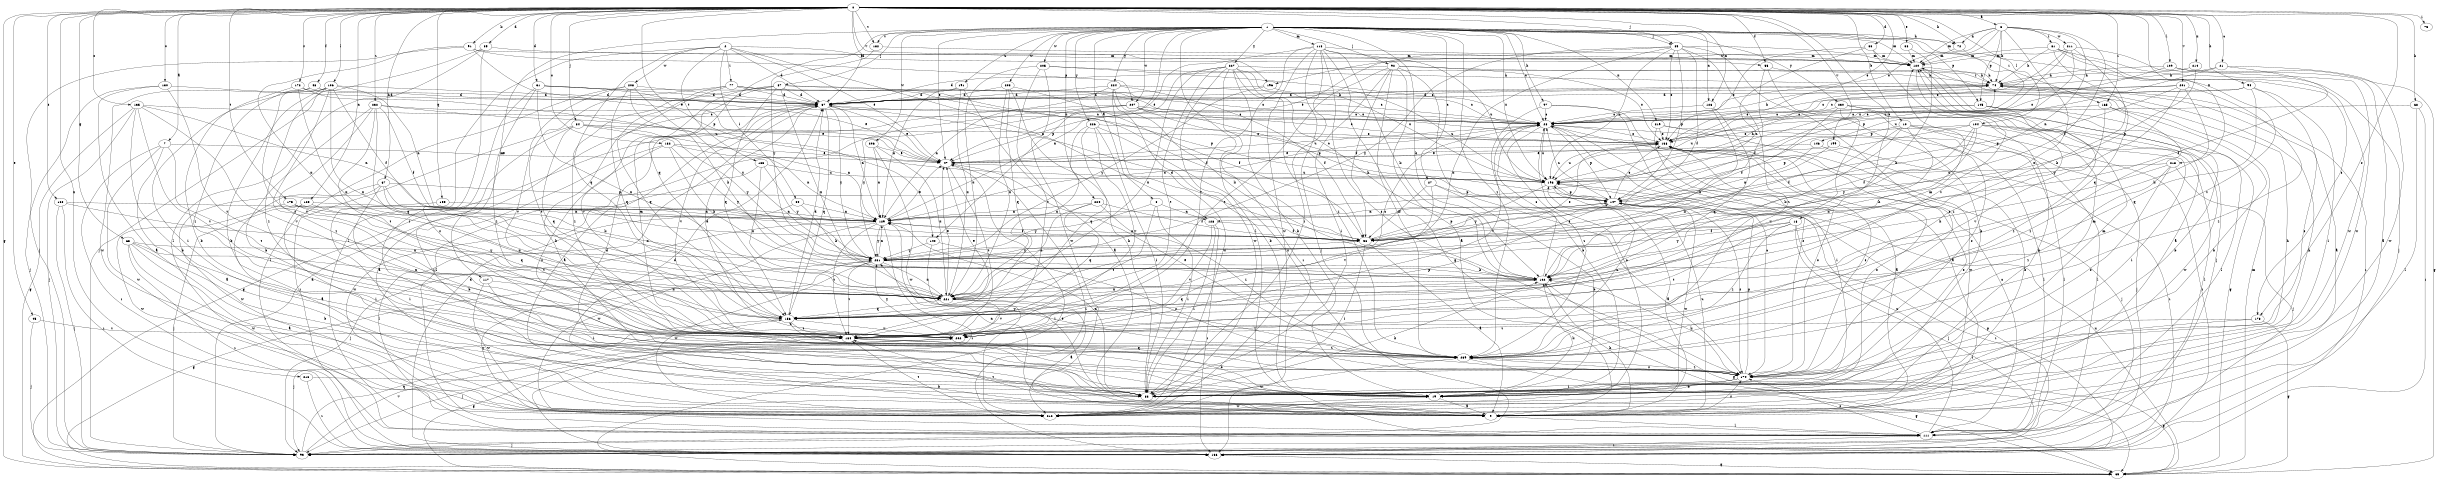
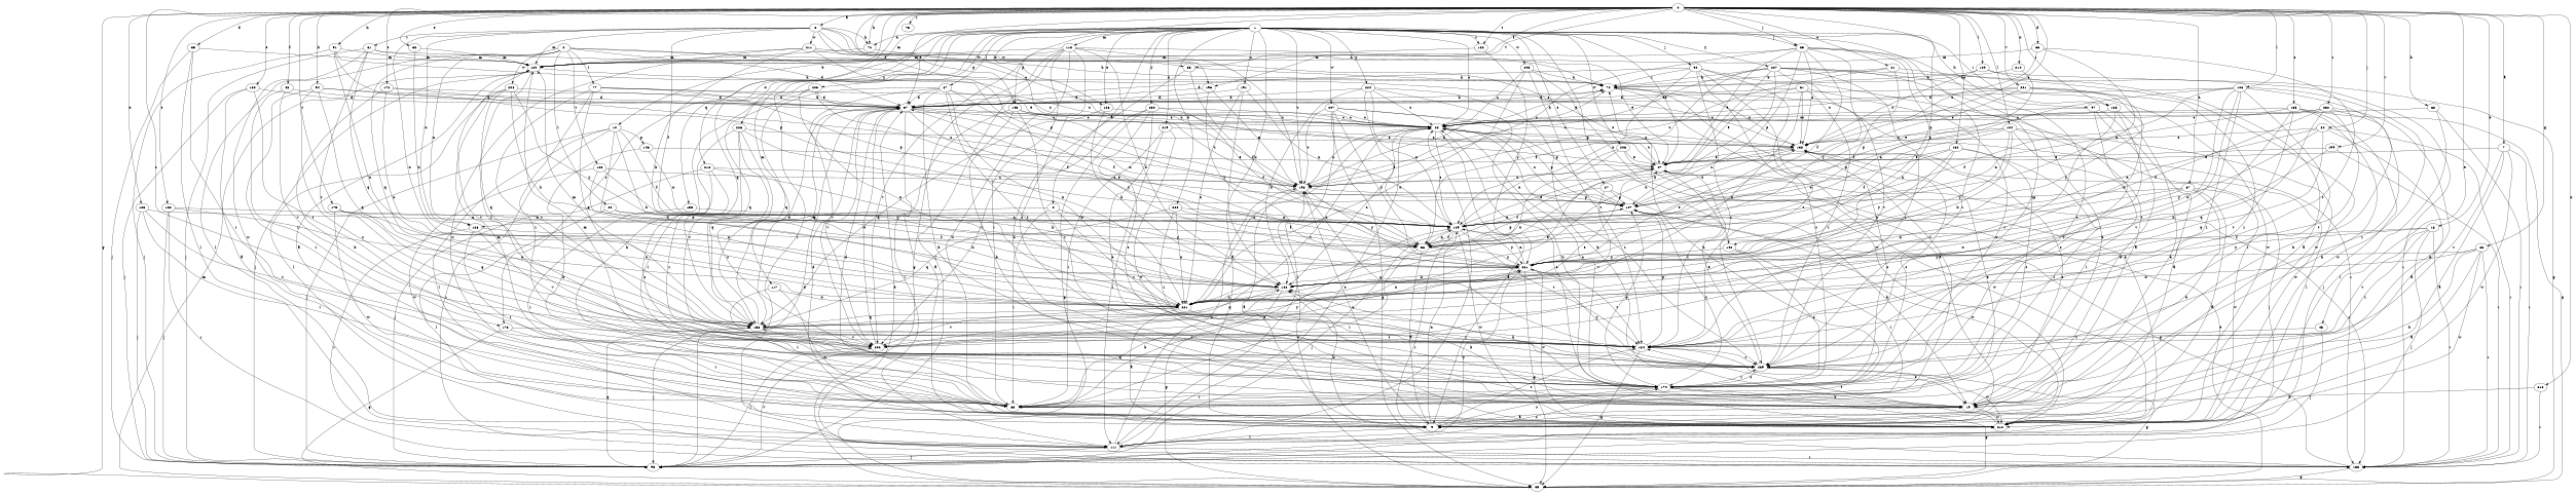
  strict digraph {
    0
    3
    7
    10
    18
    21
    31
    33
    35
    37
    38
    45
    48
    55
    63
    65
    67
    68
    72
    75
    84
    85
    94
    n24 [label=91]
    104
    106
    109
    123
    126
    130
    132
    135
    138
    140
    155
    165
    168
    172
    173
    175
    182
    196
    199
    201
    214
    216
    218
    232
    28
    120
    145
    128
    56
    74
    81
    211
    221
    47
    9
    166
    184
    212
    102
    111
    93
    146
    239
    231
    193
    174
    129
    83
    156
    202
    19
    147
    1
    8
    27
    87
    92
    97
    117
    118
    191
    203
    205
    206
    207
    219
    220
    224
    226
    227
    230
    2
    77
    80
    183
    208
    0 -> 3 [label=a]
    0 -> 7 [label=a]
    0 -> 10 [label=b]
    0 -> 18 [label=b]
    0 -> 21 [label=c]
-   0 -> 31 [label=d]
    0 -> 33 [label=d]
    0 -> 35 [label=d]
    0 -> 37 [label=d]
    0 -> 38 [label=e]
    0 -> 45 [label=e]
    0 -> 48 [label=f]
    0 -> 55 [label=f]
    0 -> 63 [label=g]
    0 -> 65 [label=g]
    0 -> 67 [label=h]
    0 -> 68 [label=h]
    0 -> 72 [label=h]
    0 -> 75 [label=i]
    0 -> 84 [label=j]
    0 -> 85 [label=j]
    0 -> 94 [label=k]
    0 -> n24 [label=k]
    0 -> 104 [label=l]
    0 -> 106 [label=l]
    0 -> 109 [label=l]
    0 -> 123 [label=n]
    0 -> 126 [label=n]
    0 -> 130 [label=o]
    0 -> 132 [label=o]
    0 -> 135 [label=o]
    0 -> 138 [label=o]
    0 -> 140 [label=p]
    0 -> 155 [label=q]
    0 -> 165 [label=r]
    0 -> 168 [label=s]
    0 -> 172 [label=s]
    0 -> 173 [label=s]
    0 -> 175 [label=t]
    0 -> 182 [label=t]
    0 -> 196 [label=v]
    0 -> 199 [label=v]
    0 -> 201 [label=v]
    0 -> 214 [label=x]
    0 -> 216 [label=x]
    0 -> 218 [label=x]
    0 -> 232 [label=z]
    3 -> 72 [label=h]
    3 -> 196 [label=w]
    3 -> 28 [label=c]
    3 -> 120 [label=m]
    3 -> 145 [label=p]
    3 -> 128 [label=n]
    3 -> 56 [label=f]
    3 -> 74 [label=h]
    3 -> 81 [label=i]
    3 -> 211 [label=w]
    3 -> 221 [label=x]
    7 -> 47 [label=e]
    7 -> 9 [label=a]
    7 -> 166 [label=r]
    7 -> 184 [label=t]
    7 -> 212 [label=w]
    10 -> 56 [label=f]
    10 -> 221 [label=x]
    10 -> 166 [label=r]
    10 -> 102 [label=k]
    10 -> 111 [label=l]
    10 -> 93 [label=j]
    10 -> 146 [label=p]
    18 -> 56 [label=f]
    18 -> 166 [label=r]
    18 -> 184 [label=t]
    18 -> 93 [label=j]
    18 -> 239 [label=z]
    18 -> 231 [label=y]
    21 -> 56 [label=f]
    21 -> 74 [label=h]
    21 -> 212 [label=w]
    21 -> 193 [label=u]
    31 -> 37 [label=d]
    31 -> 138 [label=o]
    31 -> 221 [label=x]
    31 -> 47 [label=e]
    31 -> 239 [label=z]
    31 -> 174 [label=s]
    33 -> 138 [label=o]
    33 -> 120 [label=m]
    33 -> 184 [label=t]
    33 -> 129 [label=n]
    35 -> 120 [label=m]
    35 -> 111 [label=l]
    35 -> 93 [label=j]
    35 -> 83 [label=i]
    37 -> 28 [label=c]
    37 -> 74 [label=h]
    37 -> 47 [label=e]
    37 -> 9 [label=a]
    37 -> 231 [label=y]
    37 -> 129 [label=n]
    37 -> 156 [label=q]
    37 -> 202 [label=v]
    38 -> 120 [label=m]
    38 -> 102 [label=k]
    45 -> 184 [label=t]
    45 -> 93 [label=j]
    48 -> 37 [label=d]
    48 -> 239 [label=z]
    48 -> 202 [label=v]
    55 -> 56 [label=f]
    55 -> 74 [label=h]
    55 -> 19 [label=b]
    63 -> 221 [label=x]
    63 -> 9 [label=a]
    63 -> 166 [label=r]
    63 -> 212 [label=w]
    63 -> 231 [label=y]
    63 -> 19 [label=b]
    65 -> 120 [label=m]
    65 -> 47 [label=e]
    65 -> 193 [label=u]
    67 -> 221 [label=x]
    67 -> 9 [label=a]
    67 -> 212 [label=w]
    67 -> 102 [label=k]
    67 -> 19 [label=b]
    67 -> 147 [label=p]
    68 -> 28 [label=c]
    68 -> 166 [label=r]
    68 -> 111 [label=l]
    72 -> 120 [label=m]
    72 -> 193 [label=u]
    84 -> 138 [label=o]
    84 -> 9 [label=a]
    84 -> 166 [label=r]
    84 -> 231 [label=y]
    84 -> 129 [label=n]
    84 -> 156 [label=q]
    85 -> 138 [label=o]
    85 -> 120 [label=m]
    85 -> 56 [label=f]
    85 -> 221 [label=x]
    85 -> 47 [label=e]
    85 -> 239 [label=z]
    85 -> 231 [label=y]
    85 -> 193 [label=u]
    85 -> 174 [label=s]
    85 -> 147 [label=p]
    94 -> 37 [label=d]
    94 -> 28 [label=c]
    94 -> 174 [label=s]
    94 -> 83 [label=i]
    94 -> 156 [label=q]
    n24 -> 120 [label=m]
    n24 -> 221 [label=x]
    n24 -> 47 [label=e]
    n24 -> 93 [label=j]
-   n24 -> 207 [label=p]
+   n24 -> 147 [label=p]
    104 -> 138 [label=o]
    104 -> 56 [label=f]
    104 -> 212 [label=w]
    104 -> 102 [label=k]
    104 -> 111 [label=l]
    104 -> 231 [label=y]
    104 -> 83 [label=i]
    104 -> 147 [label=p]
    106 -> 37 [label=d]
    106 -> 56 [label=f]
    106 -> 221 [label=x]
    106 -> 184 [label=t]
    106 -> 212 [label=w]
    106 -> 239 [label=z]
    106 -> 129 [label=n]
    106 -> 83 [label=i]
    106 -> 19 [label=b]
    109 -> 65 [label=g]
    109 -> 138 [label=o]
    109 -> 74 [label=h]
    109 -> 9 [label=a]
    123 -> 184 [label=t]
    123 -> 93 [label=j]
    123 -> 129 [label=n]
    123 -> 83 [label=i]
    126 -> 28 [label=c]
    126 -> 102 [label=k]
    126 -> 156 [label=q]
    130 -> 37 [label=d]
    130 -> 9 [label=a]
    130 -> 184 [label=t]
    130 -> 93 [label=j]
    132 -> 47 [label=e]
    132 -> 102 [label=k]
    132 -> 231 [label=y]
    132 -> 174 [label=s]
    132 -> 129 [label=n]
    132 -> 83 [label=i]
    135 -> 65 [label=g]
    135 -> 28 [label=c]
    135 -> 184 [label=t]
    135 -> 93 [label=j]
    135 -> 129 [label=n]
    135 -> 202 [label=v]
    135 -> 19 [label=b]
    138 -> 47 [label=e]
    138 -> 93 [label=j]
    138 -> 193 [label=u]
    138 -> 174 [label=s]
    140 -> 231 [label=y]
    140 -> 174 [label=s]
    140 -> 83 [label=i]
    155 -> 129 [label=n]
    155 -> 83 [label=i]
    165 -> 28 [label=c]
    165 -> 239 [label=z]
    165 -> 202 [label=v]
    165 -> 19 [label=b]
    168 -> 221 [label=x]
    168 -> 166 [label=r]
    168 -> 93 [label=j]
    168 -> 129 [label=n]
    172 -> 37 [label=d]
    172 -> 221 [label=x]
    172 -> 193 [label=u]
    172 -> 19 [label=b]
    173 -> 65 [label=g]
    173 -> 184 [label=t]
    173 -> 83 [label=i]
    175 -> 221 [label=x]
    175 -> 212 [label=w]
    175 -> 129 [label=n]
    175 -> 156 [label=q]
    182 -> 120 [label=m]
    182 -> 231 [label=y]
    196 -> 37 [label=d]
    196 -> 231 [label=y]
    196 -> 193 [label=u]
    199 -> 47 [label=e]
    199 -> 166 [label=r]
    199 -> 102 [label=k]
    201 -> 37 [label=d]
    201 -> 28 [label=c]
    201 -> 102 [label=k]
    201 -> 239 [label=z]
    201 -> 231 [label=y]
    201 -> 147 [label=p]
    214 -> 74 [label=h]
    214 -> 147 [label=p]
    216 -> 166 [label=r]
    216 -> 19 [label=b]
    218 -> 102 [label=k]
    218 -> 93 [label=j]
    218 -> 239 [label=z]
    218 -> 193 [label=u]
    218 -> 174 [label=s]
    232 -> 28 [label=c]
    232 -> 56 [label=f]
    232 -> 47 [label=e]
    232 -> 184 [label=t]
    232 -> 239 [label=z]
    232 -> 156 [label=q]
    232 -> 19 [label=b]
    28 -> 138 [label=o]
    28 -> 74 [label=h]
    28 -> 9 [label=a]
    28 -> 111 [label=l]
    28 -> 239 [label=z]
    28 -> 193 [label=u]
    28 -> 202 [label=v]
    28 -> 147 [label=p]
    120 -> 74 [label=h]
    120 -> 9 [label=a]
    120 -> 93 [label=j]
    120 -> 239 [label=z]
    145 -> 28 [label=c]
    145 -> 111 [label=l]
    145 -> 239 [label=z]
    145 -> 193 [label=u]
    145 -> 19 [label=b]
    128 -> 56 [label=f]
    128 -> 166 [label=r]
    128 -> 83 [label=i]
    128 -> 202 [label=v]
    56 -> 37 [label=d]
    56 -> 9 [label=a]
    56 -> 231 [label=y]
    56 -> 129 [label=n]
    56 -> 83 [label=i]
    56 -> 147 [label=p]
    74 -> 37 [label=d]
    74 -> 138 [label=o]
    74 -> 9 [label=a]
    74 -> 166 [label=r]
    81 -> 120 [label=m]
    81 -> 74 [label=h]
    81 -> 184 [label=t]
    81 -> 212 [label=w]
    81 -> 93 [label=j]
    81 -> 156 [label=q]
    211 -> 138 [label=o]
    211 -> 120 [label=m]
    211 -> 212 [label=w]
    211 -> 102 [label=k]
    211 -> 193 [label=u]
    211 -> 147 [label=p]
-   221 -> 28 [label=c]
+   28 -> 221 [label=c]
    221 -> 47 [label=e]
    221 -> 9 [label=a]
    221 -> 239 [label=z]
    221 -> 156 [label=q]
    221 -> 202 [label=v]
    47 -> 28 [label=c]
    47 -> 166 [label=r]
    47 -> 184 [label=t]
    47 -> 193 [label=u]
    9 -> 37 [label=d]
    9 -> 184 [label=t]
    9 -> 102 [label=k]
    9 -> 111 [label=l]
    9 -> 193 [label=u]
    9 -> 174 [label=s]
    9 -> 129 [label=n]
    166 -> 37 [label=d]
    166 -> 65 [label=g]
    166 -> 147 [label=p]
    184 -> 65 [label=g]
    184 -> 239 [label=z]
    184 -> 19 [label=b]
    184 -> 147 [label=p]
    212 -> 74 [label=h]
    212 -> 184 [label=t]
    102 -> 65 [label=g]
    102 -> 28 [label=c]
    102 -> 221 [label=x]
    102 -> 156 [label=q]
    111 -> 28 [label=c]
    111 -> 166 [label=r]
    111 -> 93 [label=j]
    111 -> 231 [label=y]
    111 -> 193 [label=u]
    111 -> 174 [label=s]
    93 -> 37 [label=d]
    93 -> 156 [label=q]
    93 -> 202 [label=v]
    146 -> 47 [label=e]
    146 -> 129 [label=n]
    146 -> 19 [label=b]
    239 -> 65 [label=g]
    239 -> 47 [label=e]
    239 -> 212 [label=w]
    239 -> 231 [label=y]
    239 -> 193 [label=u]
    239 -> 174 [label=s]
    231 -> 65 [label=g]
    231 -> 138 [label=o]
    231 -> 221 [label=x]
    231 -> 184 [label=t]
    231 -> 212 [label=w]
    231 -> 102 [label=k]
    231 -> 129 [label=n]
    193 -> 74 [label=h]
    193 -> 9 [label=a]
    193 -> 231 [label=y]
    193 -> 147 [label=p]
    174 -> 65 [label=g]
    174 -> 138 [label=o]
    174 -> 28 [label=c]
    174 -> 120 [label=m]
    174 -> 102 [label=k]
    174 -> 239 [label=z]
    174 -> 83 [label=i]
    174 -> 156 [label=q]
    174 -> 19 [label=b]
    174 -> 147 [label=p]
    129 -> 28 [label=c]
    129 -> 56 [label=f]
    129 -> 47 [label=e]
    129 -> 166 [label=r]
    129 -> 184 [label=t]
    129 -> 212 [label=w]
    129 -> 93 [label=j]
    129 -> 231 [label=y]
    83 -> 37 [label=d]
    83 -> 138 [label=o]
    83 -> 120 [label=m]
    83 -> 74 [label=h]
    83 -> 102 [label=k]
    83 -> 129 [label=n]
    156 -> 37 [label=d]
    156 -> 120 [label=m]
    156 -> 47 [label=e]
    156 -> 184 [label=t]
    156 -> 93 [label=j]
    156 -> 202 [label=v]
    202 -> 37 [label=d]
    202 -> 93 [label=j]
    202 -> 231 [label=y]
    19 -> 138 [label=o]
    19 -> 28 [label=c]
    19 -> 9 [label=a]
    19 -> 212 [label=w]
    19 -> 102 [label=k]
    147 -> 138 [label=o]
    147 -> 28 [label=c]
    147 -> 212 [label=w]
    147 -> 174 [label=s]
    147 -> 129 [label=n]
    1 -> 72 [label=h]
    1 -> 85 [label=j]
    1 -> 126 [label=n]
    1 -> 140 [label=p]
    1 -> 165 [label=r]
    1 -> 173 [label=s]
    1 -> 182 [label=t]
    1 -> 28 [label=c]
    1 -> 120 [label=m]
    1 -> 145 [label=p]
    1 -> 47 [label=e]
    1 -> 102 [label=k]
    1 -> 111 [label=l]
    1 -> 239 [label=z]
    1 -> 193 [label=u]
    1 -> 156 [label=q]
    1 -> 8 [label=a]
    1 -> 27 [label=c]
    1 -> 87 [label=j]
    1 -> 92 [label=j]
    1 -> 97 [label=k]
    1 -> 117 [label=m]
    1 -> 118 [label=m]
    1 -> 191 [label=u]
    1 -> 203 [label=w]
    1 -> 205 [label=w]
    1 -> 206 [label=w]
    1 -> 207 [label=w]
    1 -> 219 [label=x]
    1 -> 220 [label=x]
    1 -> 224 [label=y]
    1 -> 226 [label=y]
    1 -> 227 [label=y]
    1 -> 230 [label=y]
    8 -> 128 [label=n]
    8 -> 184 [label=t]
    8 -> 231 [label=y]
    8 -> 83 [label=i]
    27 -> 56 [label=f]
    27 -> 202 [label=v]
    27 -> 19 [label=b]
    27 -> 147 [label=p]
    87 -> 37 [label=d]
    87 -> 28 [label=c]
    87 -> 56 [label=f]
    87 -> 221 [label=x]
    87 -> 184 [label=t]
    87 -> 156 [label=q]
    87 -> 202 [label=v]
    87 -> 19 [label=b]
    92 -> 37 [label=d]
-   92 -> 138 [label=o]
    92 -> 56 [label=f]
    92 -> 74 [label=i]
    92 -> 9 [label=a]
    92 -> 184 [label=t]
    92 -> 239 [label=z]
    92 -> 174 [label=s]
    92 -> 83 [label=i]
    97 -> 28 [label=c]
    97 -> 9 [label=a]
    97 -> 174 [label=s]
    97 -> 19 [label=b]
    117 -> 221 [label=x]
    117 -> 212 [label=w]
    117 -> 83 [label=i]
    118 -> 65 [label=g]
    118 -> 120 [label=m]
    118 -> 47 [label=e]
    118 -> 212 [label=w]
    118 -> 102 [label=k]
    118 -> 93 [label=j]
    118 -> 193 [label=u]
    118 -> 174 [label=s]
    118 -> 83 [label=i]
    118 -> 202 [label=v]
    191 -> 37 [label=d]
    191 -> 221 [label=x]
    191 -> 9 [label=a]
    191 -> 129 [label=n]
    203 -> 37 [label=d]
    203 -> 56 [label=f]
    203 -> 221 [label=x]
    203 -> 83 [label=h]
    203 -> 156 [label=q]
    205 -> 28 [label=c]
    205 -> 74 [label=h]
    205 -> 221 [label=x]
    205 -> 184 [label=t]
    205 -> 212 [label=w]
    206 -> 221 [label=x]
    206 -> 47 [label=e]
    206 -> 212 [label=w]
    206 -> 129 [label=n]
    207 -> 65 [label=g]
    207 -> 138 [label=o]
    207 -> 28 [label=c]
    207 -> 111 [label=l]
    207 -> 231 [label=y]
    207 -> 193 [label=u]
    207 -> 147 [label=p]
    219 -> 138 [label=o]
    219 -> 212 [label=w]
    219 -> 111 [label=l]
    219 -> 83 [label=i]
    220 -> 56 [label=f]
    220 -> 221 [label=x]
    220 -> 239 [label=z]
    220 -> 129 [label=n]
    220 -> 156 [label=q]
    224 -> 37 [label=d]
    224 -> 28 [label=c]
    224 -> 56 [label=f]
    224 -> 212 [label=w]
    224 -> 102 [label=k]
    224 -> 129 [label=n]
    224 -> 19 [label=b]
    226 -> 138 [label=o]
    226 -> 221 [label=x]
    226 -> 174 [label=s]
    226 -> 83 [label=i]
    226 -> 156 [label=q]
    226 -> 202 [label=v]
    227 -> 74 [label=h]
    227 -> 221 [label=x]
    227 -> 166 [label=r]
    227 -> 184 [label=t]
    227 -> 212 [label=w]
    227 -> 102 [label=k]
    227 -> 239 [label=z]
    227 -> 193 [label=u]
    227 -> 129 [label=n]
    227 -> 19 [label=b]
    230 -> 65 [label=g]
    230 -> 28 [label=c]
    230 -> 56 [label=f]
    230 -> 174 [label=s]
    230 -> 202 [label=v]
    230 -> 19 [label=b]
    2 -> 37 [label=d]
    2 -> 55 [label=f]
    2 -> 128 [label=n]
    2 -> 47 [label=e]
    2 -> 111 [label=l]
    2 -> 156 [label=q]
    2 -> 77 [label=i]
    2 -> 80 [label=i]
    2 -> 183 [label=t]
    2 -> 208 [label=w]
    77 -> 37 [label=d]
    77 -> 28 [label=c]
    77 -> 184 [label=t]
    77 -> 239 [label=z]
    77 -> 156 [label=q]
    77 -> 147 [label=p]
    80 -> 102 [label=k]
    80 -> 111 [label=l]
    80 -> 129 [label=n]
    183 -> 221 [label=x]
    183 -> 212 [label=w]
    183 -> 231 [label=y]
    183 -> 193 [label=u]
    208 -> 37 [label=d]
    208 -> 102 [label=k]
    208 -> 111 [label=l]
    208 -> 231 [label=y]
    208 -> 156 [label=q]
    208 -> 202 [label=v]
  }
